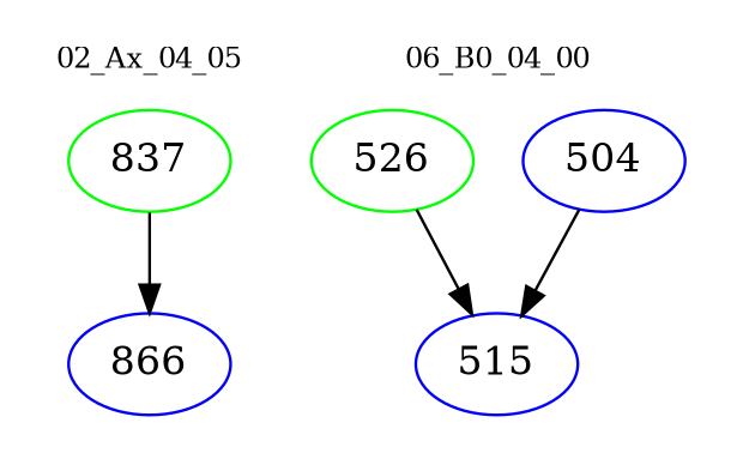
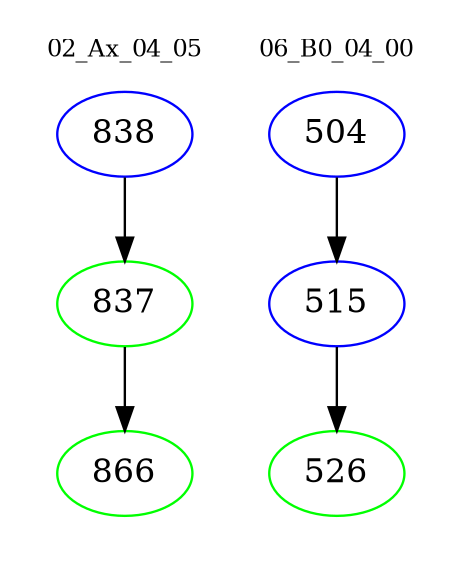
  digraph {
    node [color=blue]
    edge [color=black]
+   n1 [label=838]
    n2 [color=green label=837]
-   n3 [label=866]
+   n3 [color=green label=866]
    n4 [label=515]
    n5 [label=504]
    n6 [color=green label=526]
    subgraph cluster_1 {
      color=white
      fontsize=10
      label="02_Ax_04_05"
+     n1
      n2
      n3
    }
    subgraph cluster_2 {
      color=white
      fontsize=10
      label="06_B0_04_00"
      n4
      n5
      n6
    }
+   n1 -> n2
    n2 -> n3
-   n6 -> n4
+   n4 -> n6
    n5 -> n4
  }
